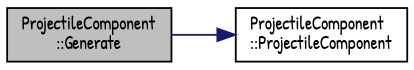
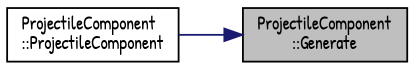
  digraph {
    rankdir=LR
    fontname="Patrick Hand"
    node [color=black fontname="Patrick Hand" fontsize=10 shape=record style=filled]
    n1 [fillcolor=grey75 fontcolor=black height=0.2 label="ProjectileComponent\l::Generate" width=0.4]
    n2 [fillcolor=white height=0.2 label="ProjectileComponent\l::ProjectileComponent" width=0.4]
-   n1 -> n2 [color=midnightblue fontname="Patrick Hand" fontsize=10 labelfontname=Helvetica labelfontsize=10 style=solid]
+   n2 -> n1 [color=midnightblue fontname="Patrick Hand" fontsize=10 labelfontname=Helvetica labelfontsize=10 style=solid]
  }
